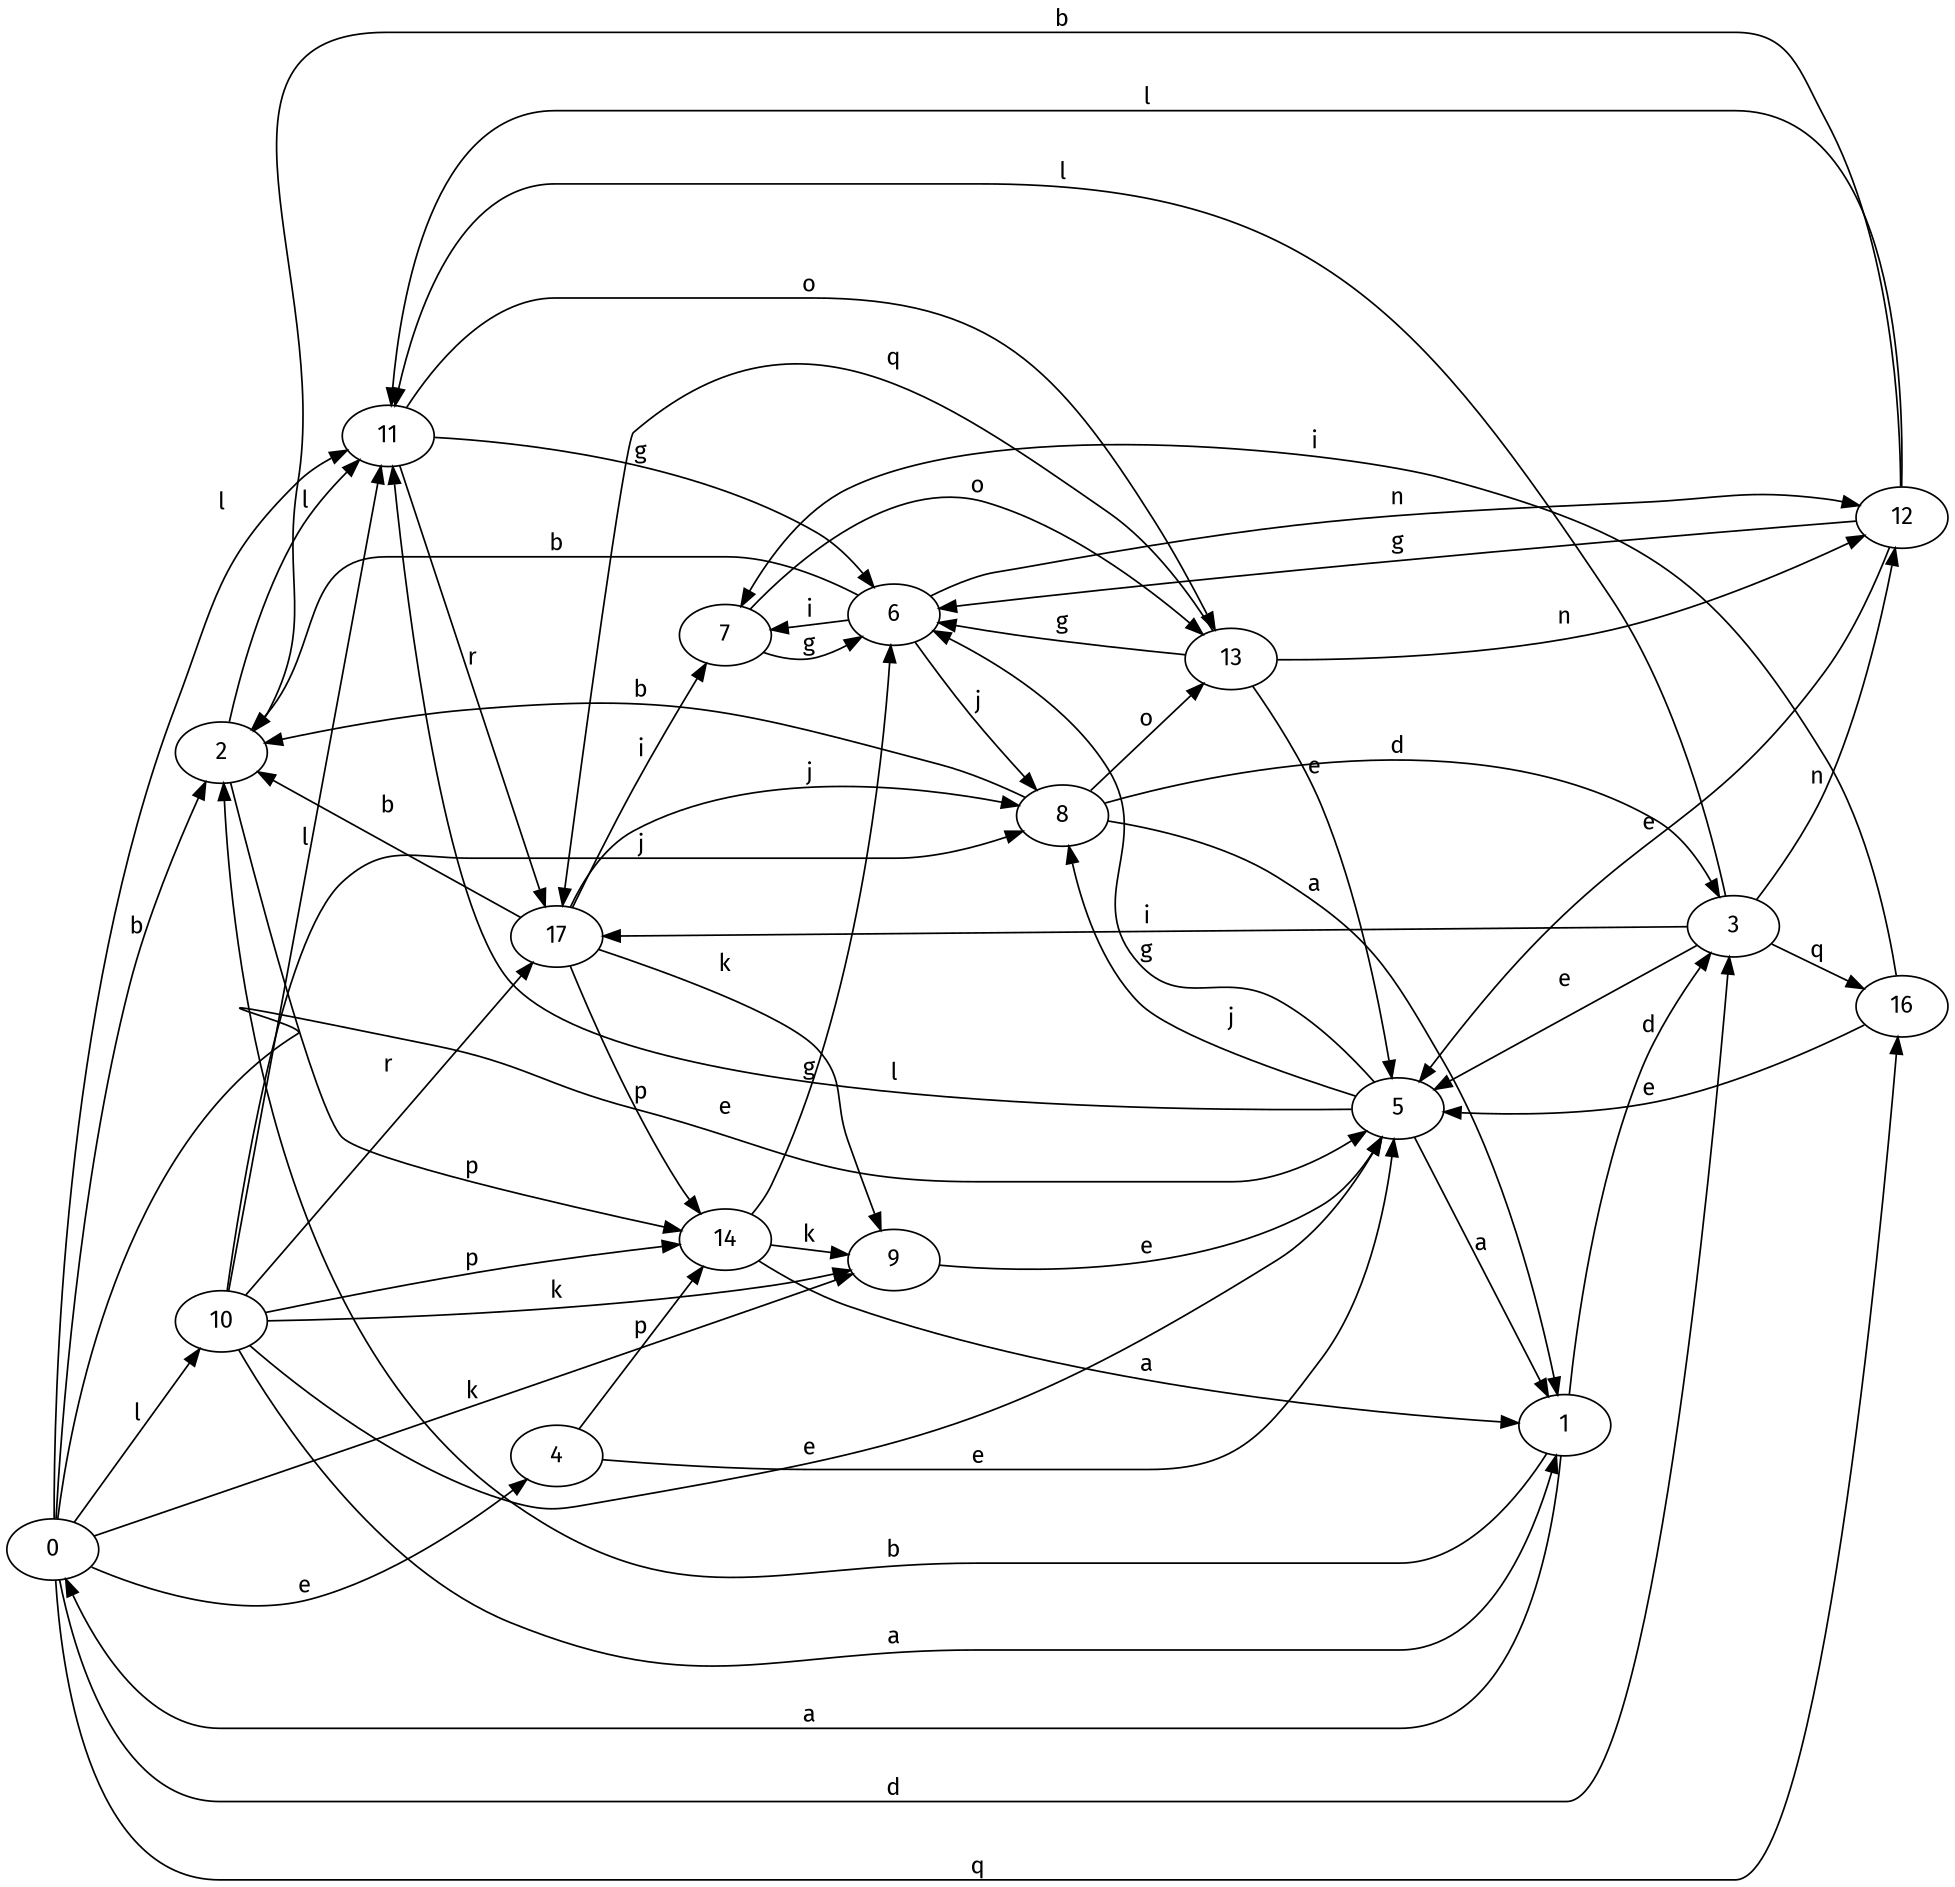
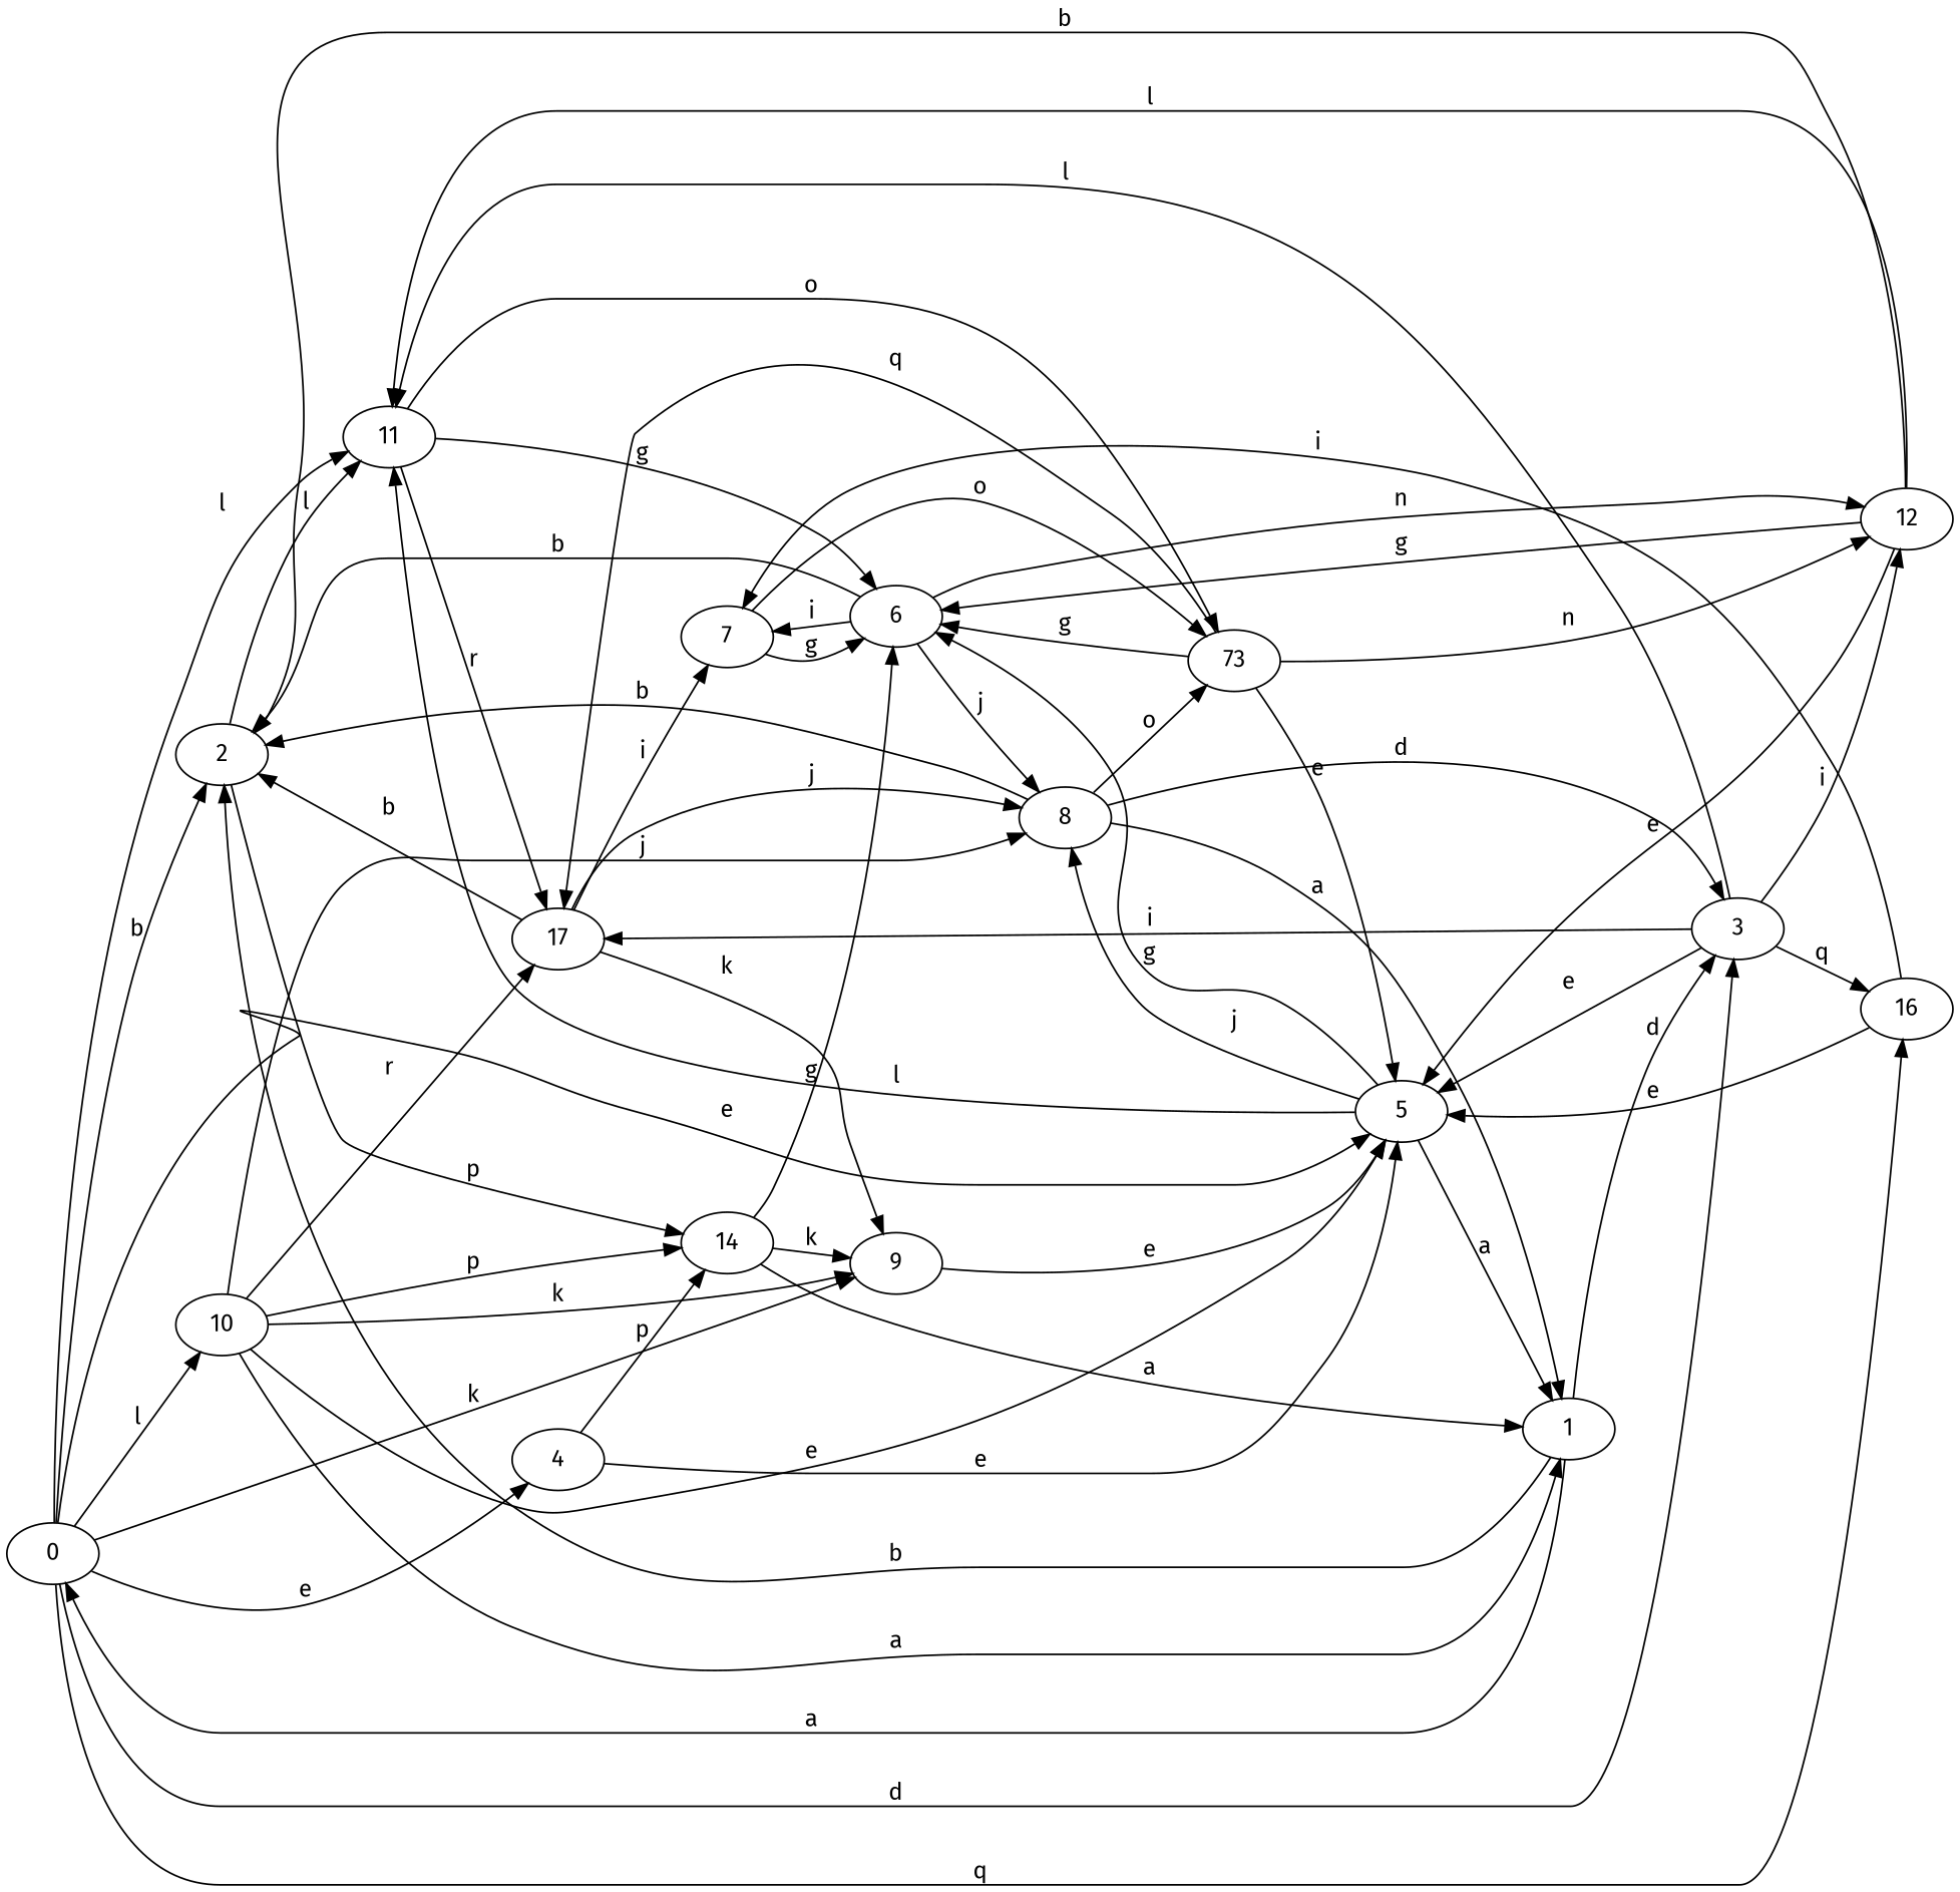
  strict digraph {
    fontname="Fira Sans"
    rankdir=LR
    node [fontname="Fira Sans"]
    edge [fontname="Fira Sans"]
    0
    2
    3
    4
    5
    9
    10
    11
    16
    14
    12
    17
    1
    6
    8
-   13
+   13 [label=73]
    7
    0 -> 2 [label=b]
    0 -> 3 [label=d]
    0 -> 4 [label=e]
    0 -> 5 [label=e]
    0 -> 9 [label=k]
    0 -> 10 [label=l]
    0 -> 11 [label=l]
    0 -> 16 [label=q]
    2 -> 11 [label=l]
    2 -> 14 [label=p]
    3 -> 5 [label=e]
    3 -> 11 [label=l]
    3 -> 16 [label=q]
-   3 -> 12 [label=n]
+   3 -> 12 [label=i]
    3 -> 17 [label=i]
    4 -> 5 [label=e]
    4 -> 14 [label=p]
    5 -> 11 [label=l]
    5 -> 1 [label=a]
    5 -> 6 [label=g]
    5 -> 8 [label=j]
    9 -> 5 [label=e]
    10 -> 5 [label=e]
    10 -> 9 [label=k]
-   10 -> 11 [label=l]
    10 -> 14 [label=p]
    10 -> 17 [label=r]
    10 -> 1 [label=a]
    10 -> 8 [label=j]
    11 -> 17 [label=r]
    11 -> 6 [label=g]
    11 -> 13 [label=o]
    16 -> 5 [label=e]
    16 -> 7 [label=i]
    14 -> 9 [label=k]
    14 -> 1 [label=a]
    14 -> 6 [label=g]
    12 -> 2 [label=b]
    12 -> 5 [label=e]
    12 -> 11 [label=l]
    12 -> 6 [label=g]
    17 -> 2 [label=b]
    17 -> 9 [label=k]
-   17 -> 14 [label=p]
    17 -> 8 [label=j]
    17 -> 7 [label=i]
    1 -> 0 [label=a]
    1 -> 2 [label=b]
    1 -> 3 [label=d]
    6 -> 2 [label=b]
    6 -> 12 [label=n]
    6 -> 8 [label=j]
    6 -> 7 [label=i]
    8 -> 2 [label=b]
    8 -> 3 [label=d]
    8 -> 1 [label=a]
    8 -> 13 [label=o]
    13 -> 5 [label=e]
    13 -> 12 [label=n]
    13 -> 17 [label=q]
    13 -> 6 [label=g]
    7 -> 6 [label=g]
    7 -> 13 [label=o]
  }
